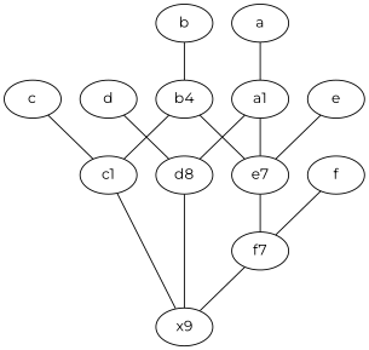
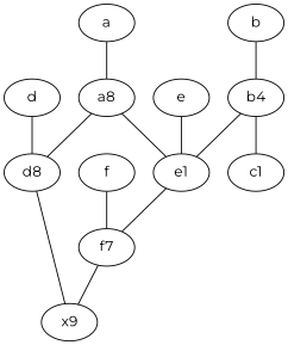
  graph {
    fontname=Montserrat
    node [fontname=Montserrat labelfontsize=50]
    edge [fontname=Montserrat]
    n1 [label=x9]
    c1
    n3 [label=d8]
    d
    a
-   a1
-   e1 [label=e7]
-   c
+   a1 [label=a8]
+   e1
    e
    n10 [label=f7]
    n11 [label=b4]
    b
    f
-   c1 -- n1
    n3 -- n1
    d -- n3
    a -- a1
    a1 -- n3
    a1 -- e1
    e1 -- n10
-   c -- c1
    e -- e1
    n10 -- n1
    n11 -- c1
    n11 -- e1
    b -- n11
    f -- n10
  }
